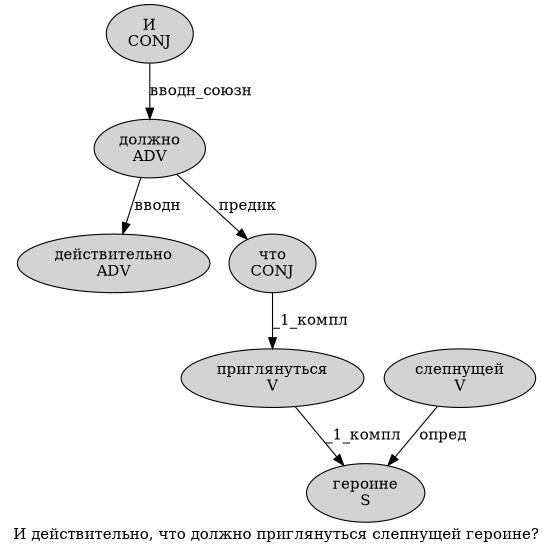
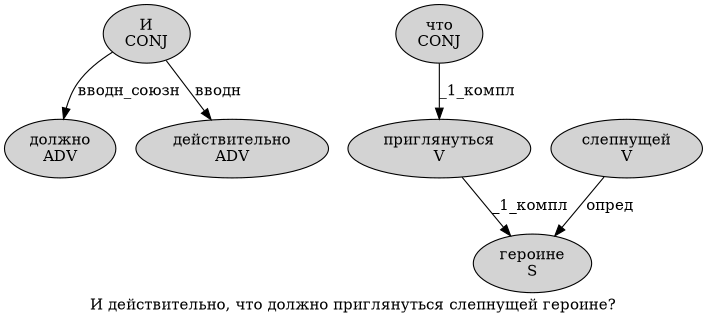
  digraph {
    label="И действительно, что должно приглянуться слепнущей героине?"
    node [fillcolor=lightgray penwidth=1 shape=ellipse style=filled]
    n1 [label="И\nCONJ"]
    n2 [label="должно\nADV"]
    n3 [label="действительно\nADV"]
    n4 [label="что\nCONJ"]
    n5 [label="приглянуться\nV"]
    n6 [label="героине\nS"]
    n7 [label="слепнущей\nV"]
    n1 -> n2 [label="вводн_союзн"]
-   n2 -> n3 [label="вводн"]
-   n2 -> n4 [label="предик"]
+   n1 -> n3 [label="вводн"]
    n4 -> n5 [label="_1_компл"]
    n5 -> n6 [label="_1_компл"]
    n7 -> n6 [label="опред"]
  }
